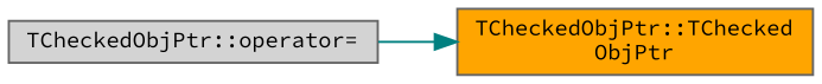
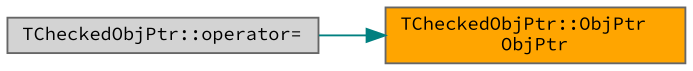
  digraph {
    rankdir=RL
    fontname="Source Code Pro"
    node [fontname="Source Code Pro" fontsize=10 shape=box style=filled]
-   n1 [color=gray40 fillcolor=orange fontcolor=black height=0.2 label="TCheckedObjPtr::TChecked\lObjPtr" width=0.4]
+   n1 [color=gray40 fillcolor=orange fontcolor=black height=0.2 label="TCheckedObjPtr::ObjPtr\lObjPtr" width=0.4]
    n2 [color=grey40 fillcolor=lightgrey height=0.2 label="TCheckedObjPtr::operator=" width=0.4]
    n1 -> n2 [color=teal dir=back fontname="Source Code Pro" fontsize=10 labelfontname=Helvetica labelfontsize=10 style=solid]
  }
